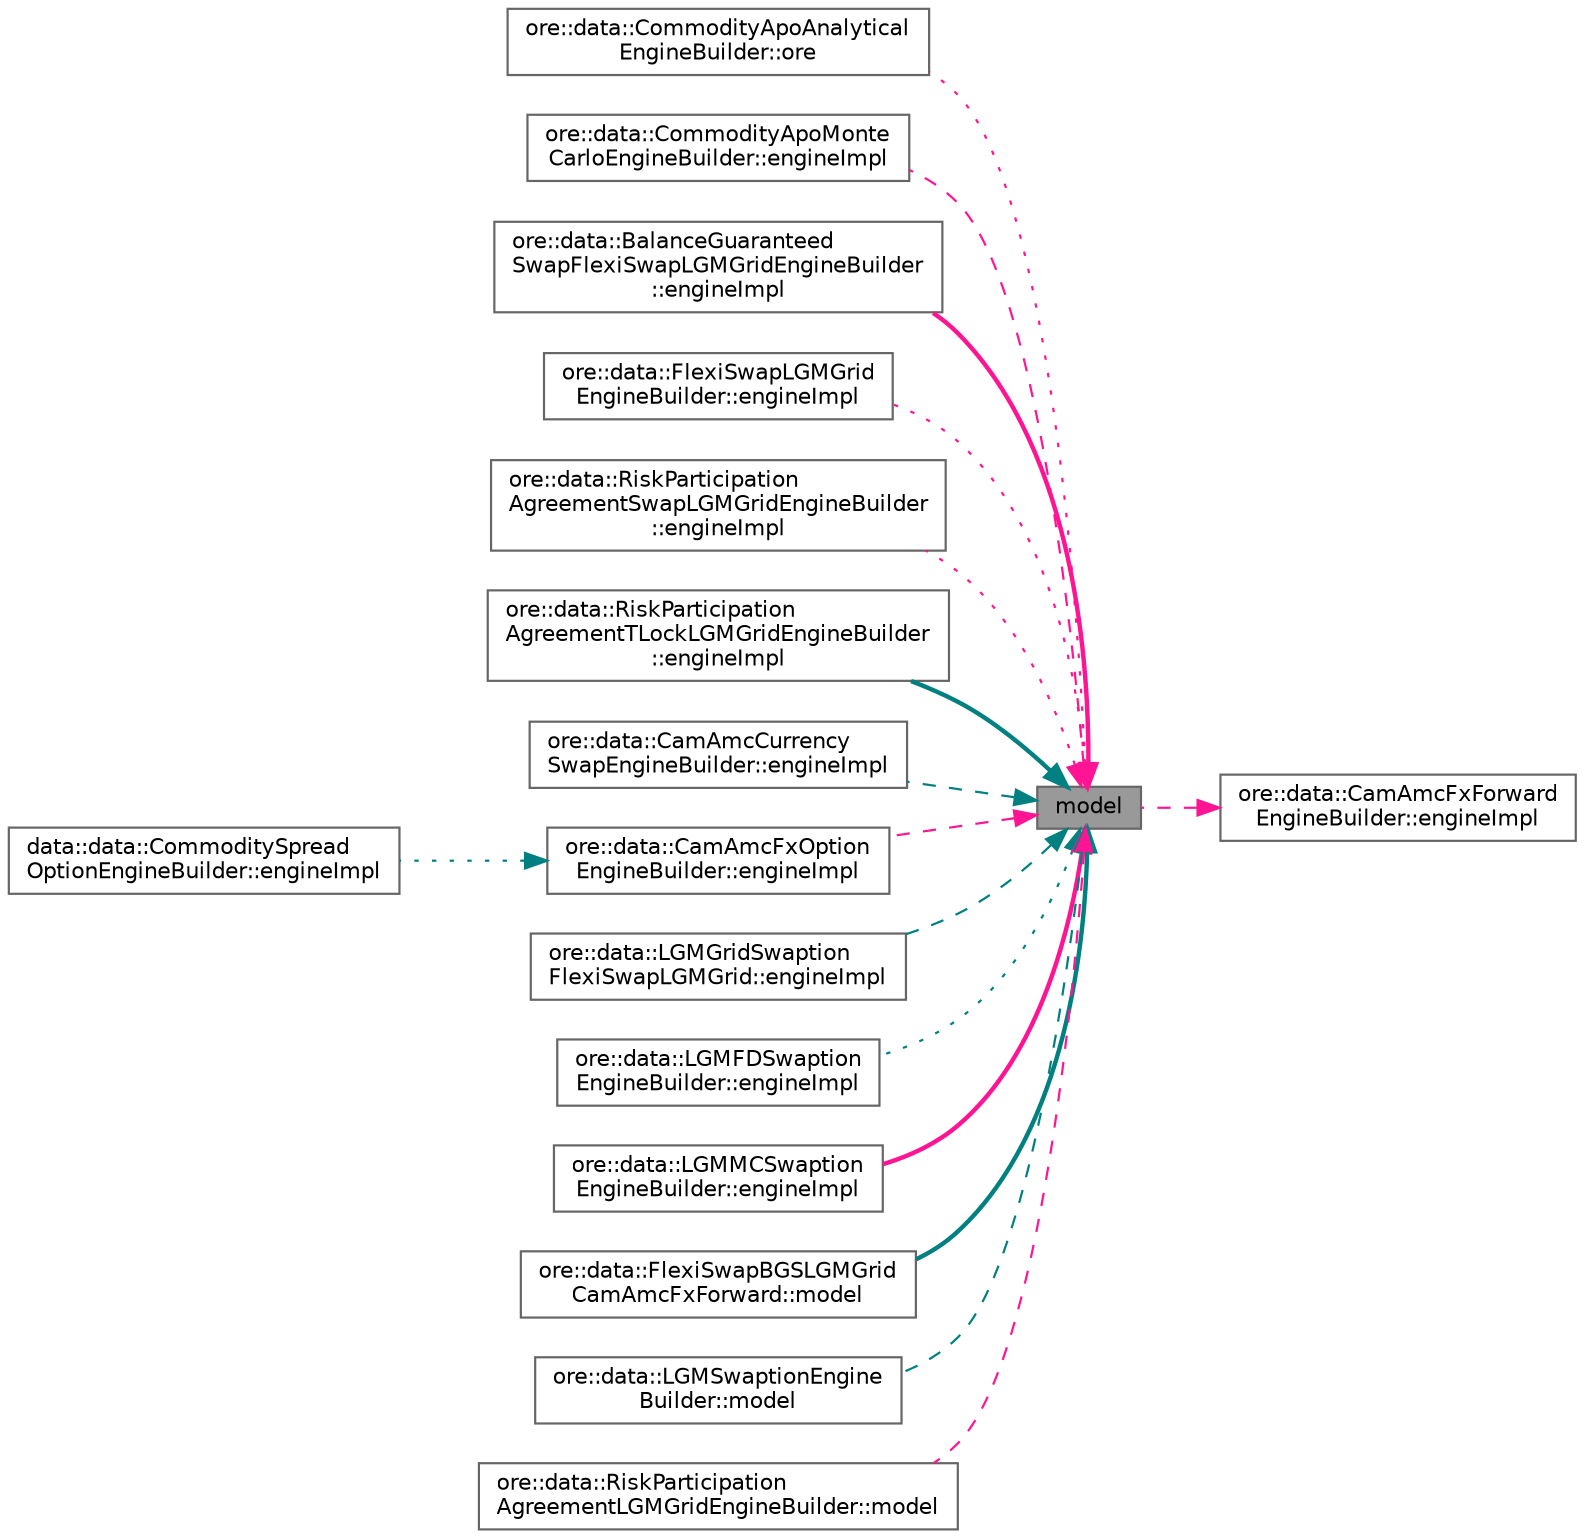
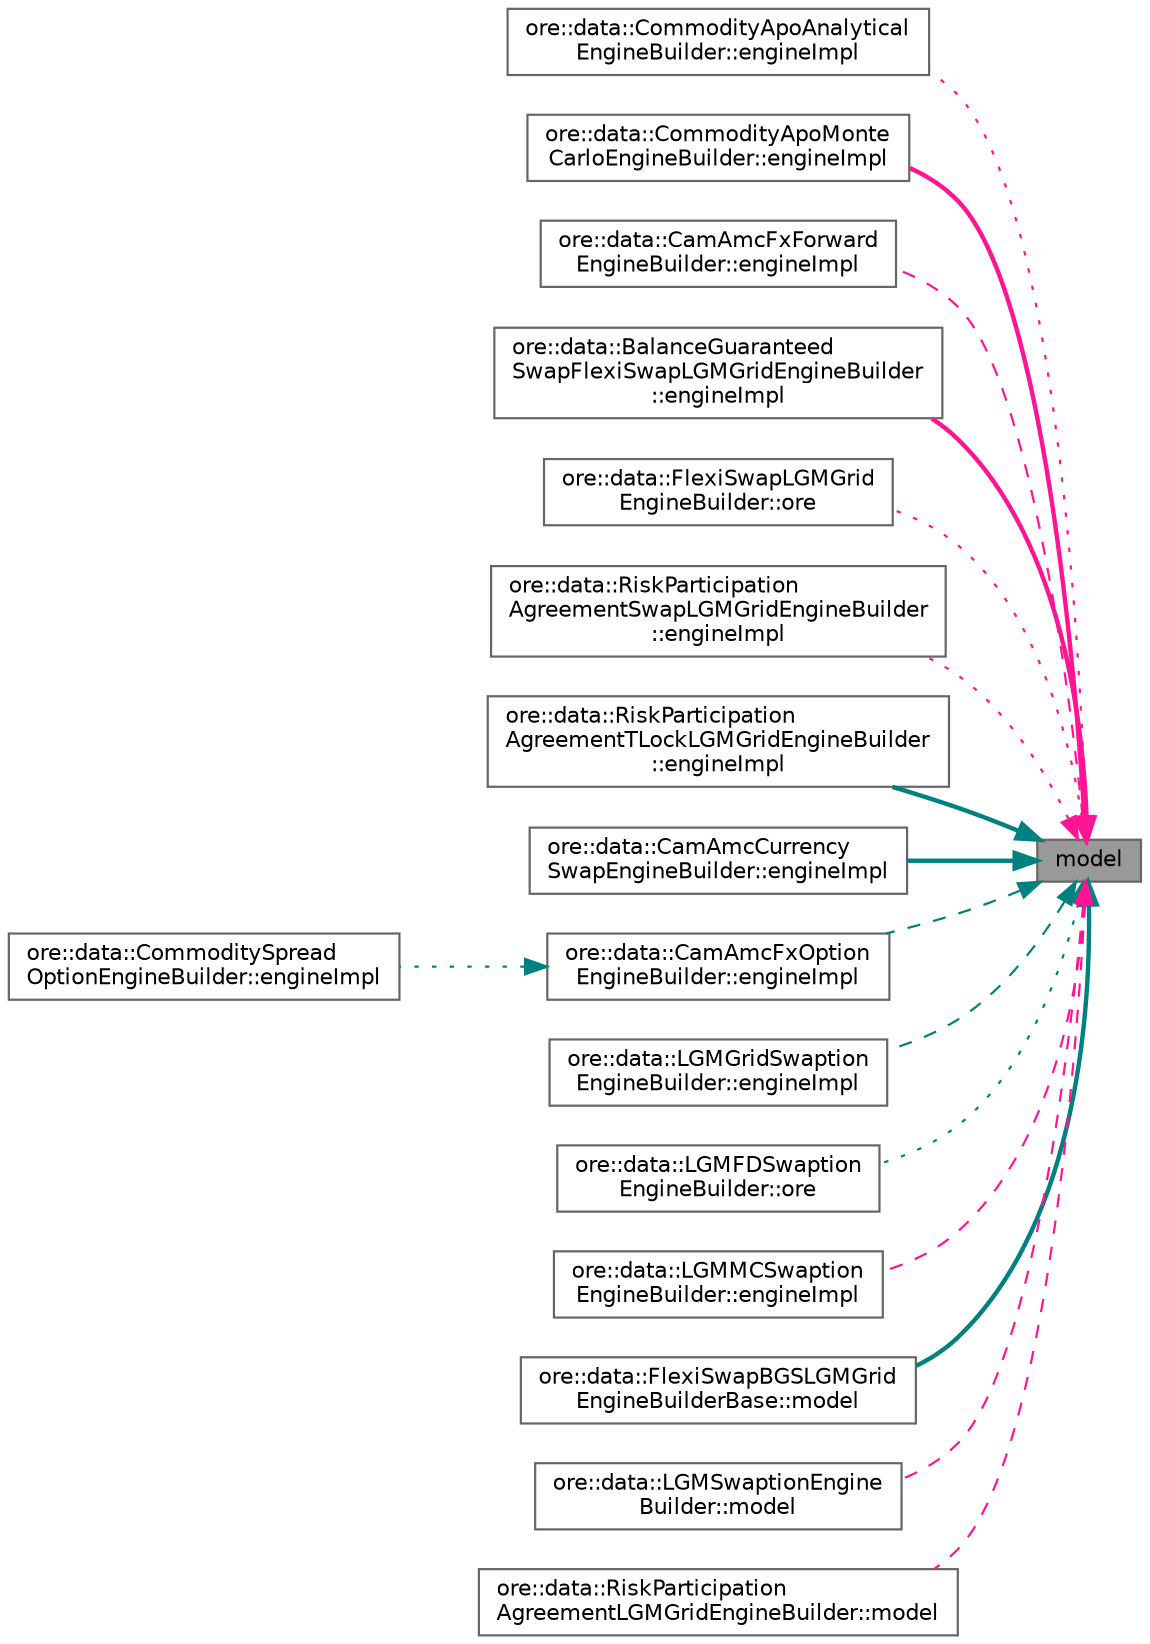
  digraph {
    rankdir=RL
    node [color=grey40 fillcolor=white fontname=Helvetica fontsize=10 shape=box style=filled]
    edge [color=deeppink dir=back fontname=Helvetica fontsize=10 labelfontname=Helvetica labelfontsize=10 style=dashed]
    n1 [color=gray40 fillcolor=grey60 fontcolor=black height=0.2 label=model width=0.4]
-   n2 [height=0.2 label="ore::data::CommodityApoAnalytical\lEngineBuilder::ore" width=0.4]
+   n2 [height=0.2 label="ore::data::CommodityApoAnalytical\lEngineBuilder::engineImpl" width=0.4]
    n3 [height=0.2 label="ore::data::CommodityApoMonte\lCarloEngineBuilder::engineImpl" width=0.4]
    n4 [height=0.2 label="ore::data::CamAmcFxForward\lEngineBuilder::engineImpl" width=0.4]
    n5 [height=0.2 label="ore::data::BalanceGuaranteed\lSwapFlexiSwapLGMGridEngineBuilder\l::engineImpl" width=0.4]
-   n6 [height=0.2 label="ore::data::FlexiSwapLGMGrid\lEngineBuilder::engineImpl" width=0.4]
+   n6 [height=0.2 label="ore::data::FlexiSwapLGMGrid\lEngineBuilder::ore" width=0.4]
    n7 [height=0.2 label="ore::data::RiskParticipation\lAgreementSwapLGMGridEngineBuilder\l::engineImpl" width=0.4]
    n8 [height=0.2 label="ore::data::RiskParticipation\lAgreementTLockLGMGridEngineBuilder\l::engineImpl" width=0.4]
    n9 [height=0.2 label="ore::data::CamAmcCurrency\lSwapEngineBuilder::engineImpl" width=0.4]
    n10 [height=0.2 label="ore::data::CamAmcFxOption\lEngineBuilder::engineImpl" width=0.4]
-   n11 [height=0.2 label="ore::data::LGMGridSwaption\lFlexiSwapLGMGrid::engineImpl" width=0.4]
-   n12 [height=0.2 label="ore::data::LGMFDSwaption\lEngineBuilder::engineImpl" width=0.4]
+   n11 [height=0.2 label="ore::data::LGMGridSwaption\lEngineBuilder::engineImpl" width=0.4]
+   n12 [height=0.2 label="ore::data::LGMFDSwaption\lEngineBuilder::ore" width=0.4]
    n13 [height=0.2 label="ore::data::LGMMCSwaption\lEngineBuilder::engineImpl" width=0.4]
-   n14 [height=0.2 label="ore::data::FlexiSwapBGSLGMGrid\lCamAmcFxForward::model" width=0.4]
+   n14 [height=0.2 label="ore::data::FlexiSwapBGSLGMGrid\lEngineBuilderBase::model" width=0.4]
    n15 [height=0.2 label="ore::data::LGMSwaptionEngine\lBuilder::model" width=0.4]
    n16 [height=0.2 label="ore::data::RiskParticipation\lAgreementLGMGridEngineBuilder::model" width=0.4]
-   n17 [height=0.2 label="data::data::CommoditySpread\lOptionEngineBuilder::engineImpl" width=0.4]
+   n17 [height=0.2 label="ore::data::CommoditySpread\lOptionEngineBuilder::engineImpl" width=0.4]
    n1 -> n2 [style=dotted]
-   n1 -> n3
-   n4 -> n1
+   n1 -> n3 [style=bold]
+   n1 -> n4
    n1 -> n5 [style=bold]
    n1 -> n6 [style=dotted]
    n1 -> n7 [style=dotted]
    n1 -> n8 [color=teal style=bold]
-   n1 -> n9 [color=teal]
-   n1 -> n10
+   n1 -> n9 [color=teal style=bold]
+   n1 -> n10 [color=teal]
    n1 -> n11 [color=teal]
    n1 -> n12 [color=teal style=dotted]
-   n1 -> n13 [style=bold]
+   n1 -> n13
    n1 -> n14 [color=teal style=bold]
-   n1 -> n15 [color=teal]
+   n1 -> n15
    n1 -> n16
    n10 -> n17 [color=teal style=dotted]
  }
